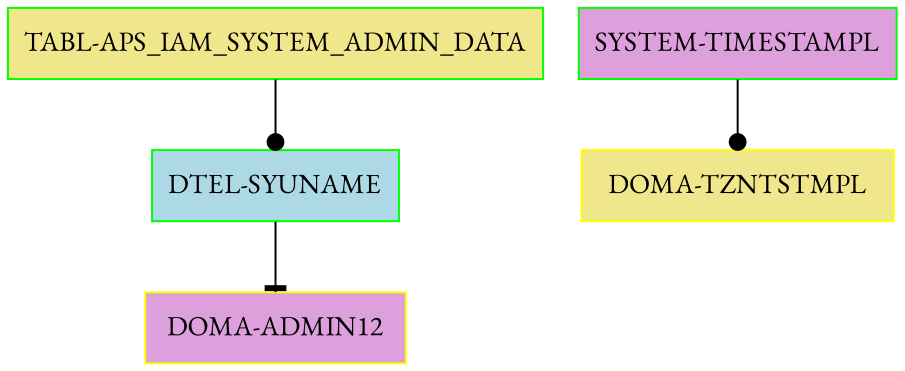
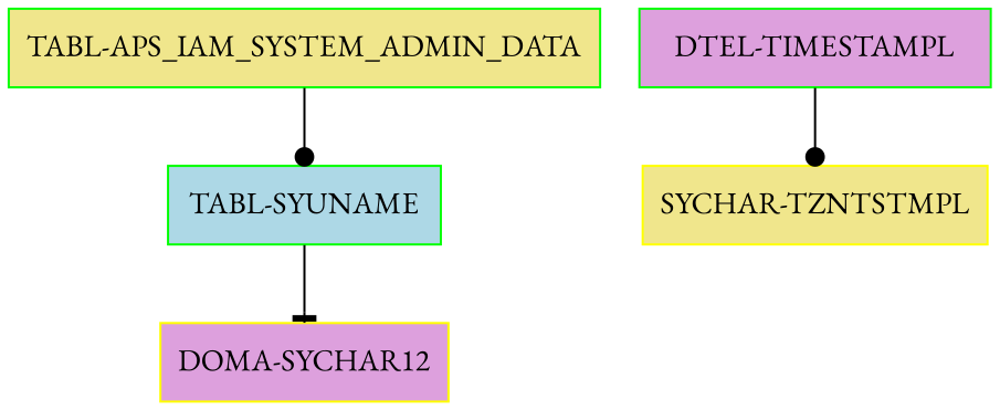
  digraph {
    fontname="EB Garamond"
    node [color=green fillcolor=khaki fontname="EB Garamond" shape=box style=filled]
    edge [arrowhead=dot fontname="EB Garamond"]
    "TABL-APS_IAM_SYSTEM_ADMIN_DATA"
-   "DTEL-SYUNAME" [fillcolor=lightblue]
-   "DOMA-SYCHAR12" [color=yellow fillcolor=plum label="DOMA-ADMIN12"]
-   "DTEL-TIMESTAMPL" [fillcolor=plum label="SYSTEM-TIMESTAMPL"]
-   "DOMA-TZNTSTMPL" [color=yellow]
+   "DTEL-SYUNAME" [fillcolor=lightblue label="TABL-SYUNAME"]
+   "DOMA-SYCHAR12" [color=yellow fillcolor=plum]
+   "DTEL-TIMESTAMPL" [fillcolor=plum]
+   "DOMA-TZNTSTMPL" [color=yellow label="SYCHAR-TZNTSTMPL"]
    "TABL-APS_IAM_SYSTEM_ADMIN_DATA" -> "DTEL-SYUNAME"
    "DTEL-SYUNAME" -> "DOMA-SYCHAR12" [arrowhead=tee]
    "DTEL-TIMESTAMPL" -> "DOMA-TZNTSTMPL"
  }
